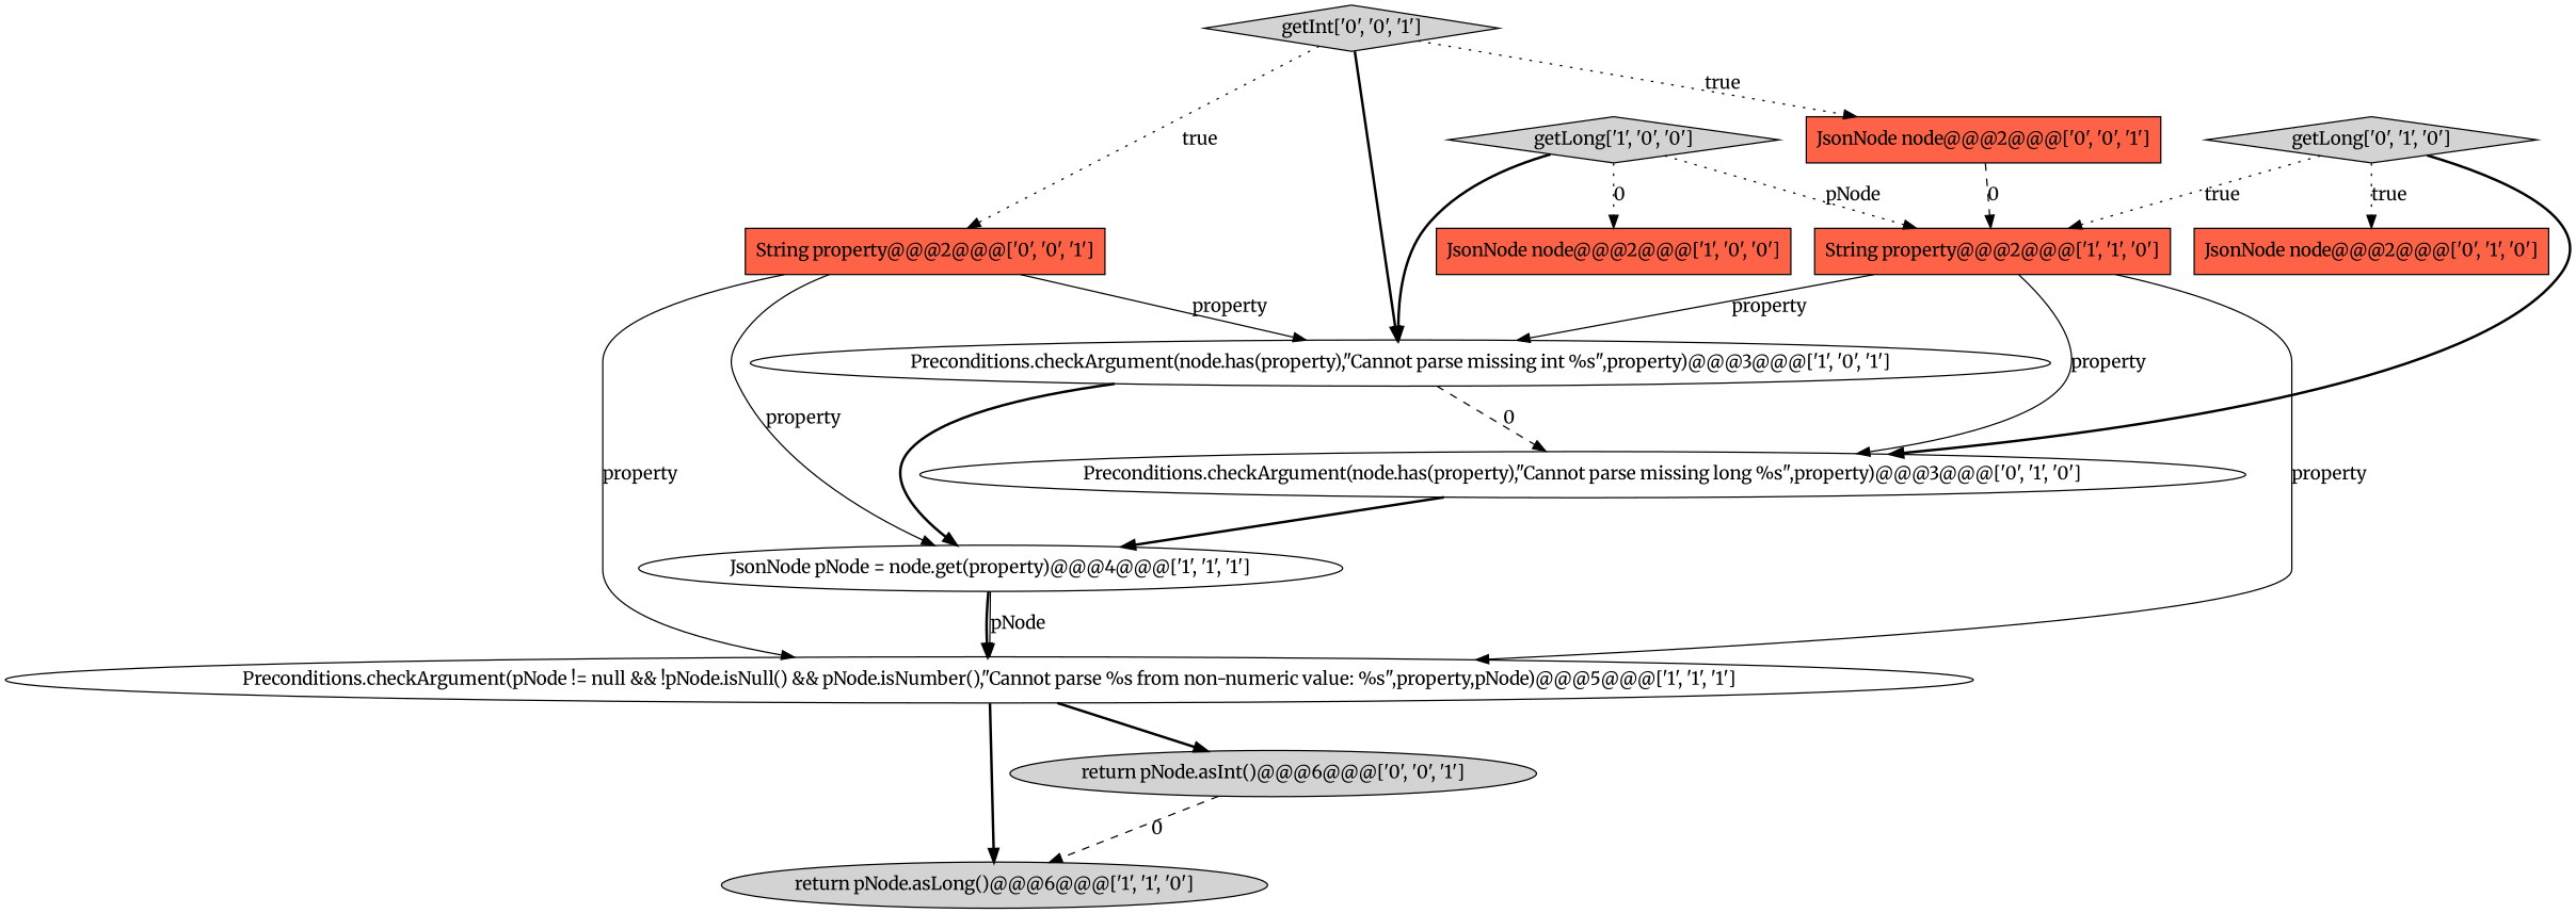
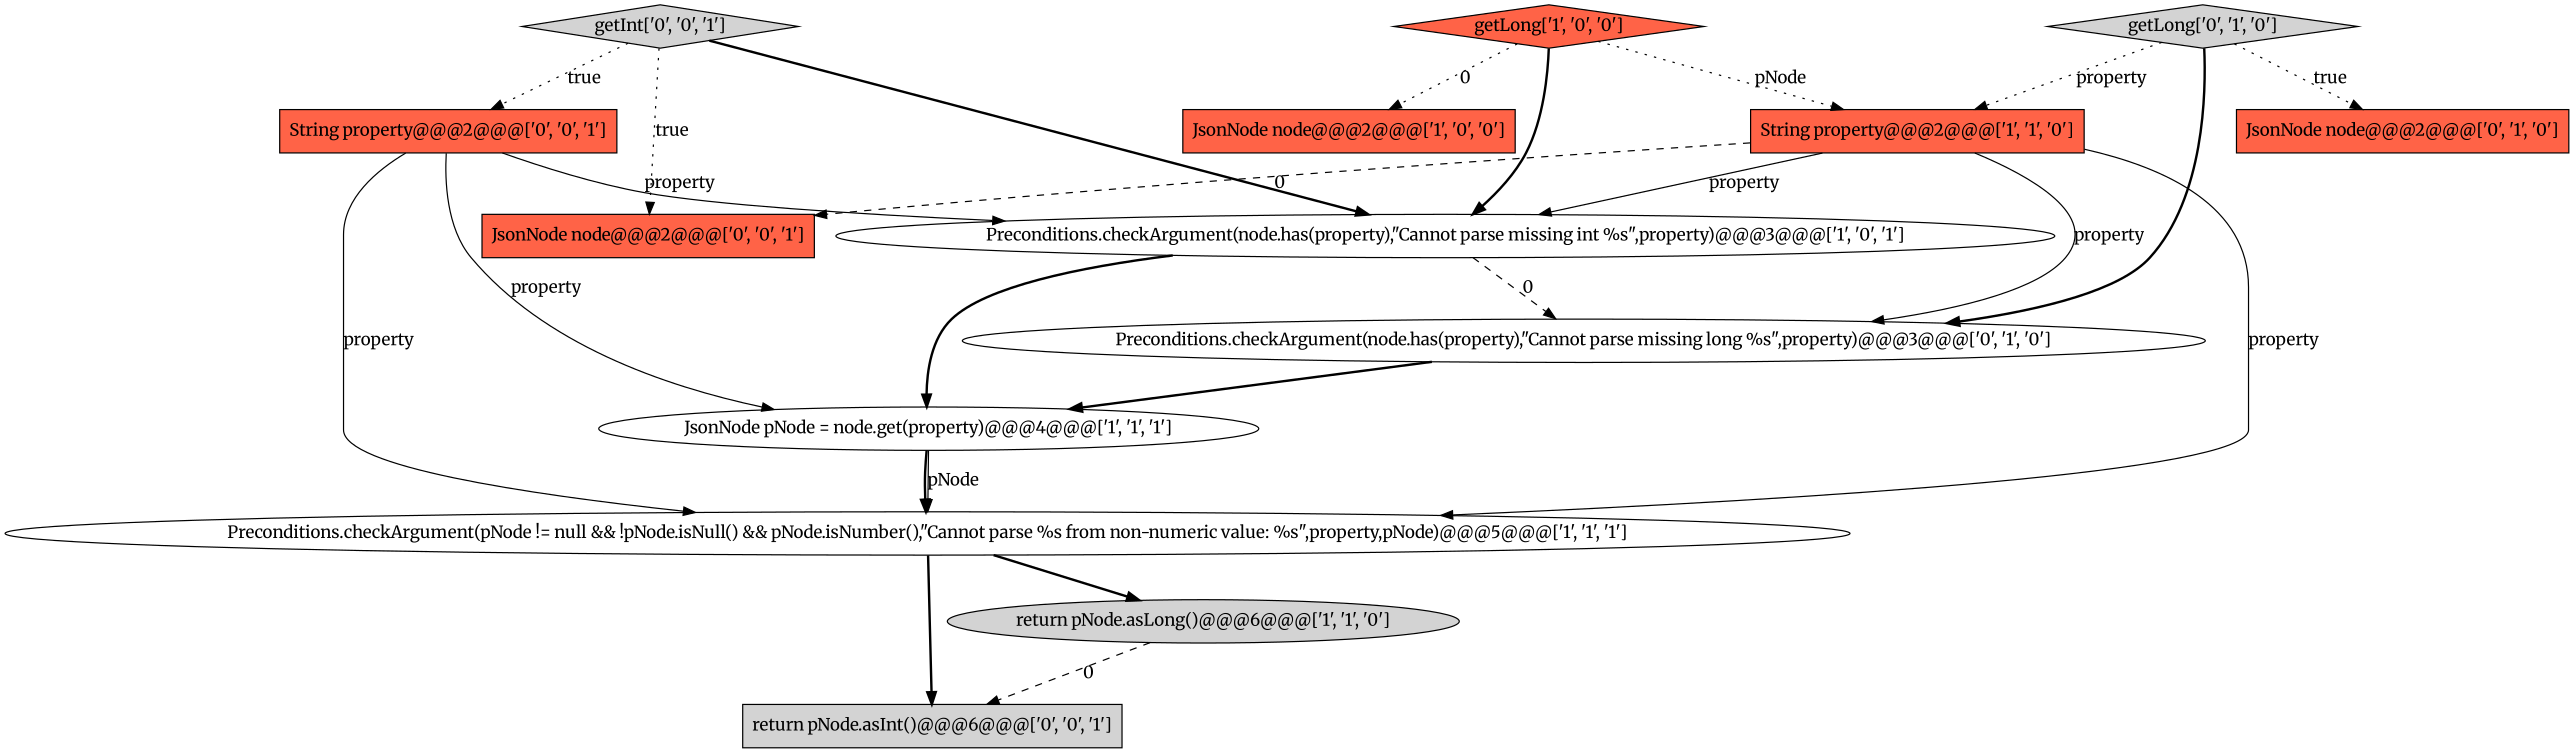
  digraph {
    fontname=Merriweather
    node [fillcolor=tomato fontname=Merriweather shape=ellipse style=filled]
    edge [fontname=Merriweather style=bold]
    n1 [label="JsonNode node@@@2@@@['0', '0', '1']" shape=box]
    n2 [fillcolor=lightgray label="getInt['0', '0', '1']" shape=diamond]
    n3 [fillcolor=white label="Preconditions.checkArgument(node.has(property),\"Cannot parse missing int %s\",property)@@@3@@@['1', '0', '1']"]
    n4 [label="String property@@@2@@@['0', '0', '1']" shape=box]
    n5 [fillcolor=white label="Preconditions.checkArgument(node.has(property),\"Cannot parse missing long %s\",property)@@@3@@@['0', '1', '0']"]
    n6 [fillcolor=white label="JsonNode pNode = node.get(property)@@@4@@@['1', '1', '1']"]
    n7 [fillcolor=white label="Preconditions.checkArgument(pNode != null && !pNode.isNull() && pNode.isNumber(),\"Cannot parse %s from non-numeric value: %s\",property,pNode)@@@5@@@['1', '1', '1']"]
-   n8 [fillcolor=lightgray label="return pNode.asInt()@@@6@@@['0', '0', '1']"]
+   n8 [fillcolor=lightgray label="return pNode.asInt()@@@6@@@['0', '0', '1']" shape=box]
    n9 [fillcolor=lightgray label="return pNode.asLong()@@@6@@@['1', '1', '0']"]
    n10 [label="String property@@@2@@@['1', '1', '0']" shape=box]
-   n11 [fillcolor=lightgray label="getLong['1', '0', '0']" shape=diamond]
+   n11 [label="getLong['1', '0', '0']" shape=diamond]
    n12 [label="JsonNode node@@@2@@@['1', '0', '0']" shape=box]
    n13 [label="JsonNode node@@@2@@@['0', '1', '0']" shape=box]
    n14 [fillcolor=lightgray label="getLong['0', '1', '0']" shape=diamond]
    n2 -> n1 [label=true style=dotted]
    n2 -> n3
    n2 -> n4 [label=true style=dotted]
    n3 -> n5 [label=0 style=dashed]
    n3 -> n6
    n4 -> n3 [label=property style=solid]
    n4 -> n6 [label=property style=solid]
    n4 -> n7 [label=property style=solid]
    n5 -> n6
    n6 -> n7
    n6 -> n7 [label=pNode style=solid]
    n7 -> n8
    n7 -> n9
-   n8 -> n9 [label=0 style=dashed]
-   n1 -> n10 [label=0 style=dashed]
+   n9 -> n8 [label=0 style=dashed]
+   n10 -> n1 [label=0 style=dashed]
    n10 -> n3 [label=property style=solid]
    n10 -> n5 [label=property style=solid]
    n10 -> n7 [label=property style=solid]
    n11 -> n3
    n11 -> n10 [label=pNode style=dotted]
    n11 -> n12 [label=0 style=dotted]
    n14 -> n5
-   n14 -> n10 [label=true style=dotted]
+   n14 -> n10 [label=property style=dotted]
    n14 -> n13 [label=true style=dotted]
  }
